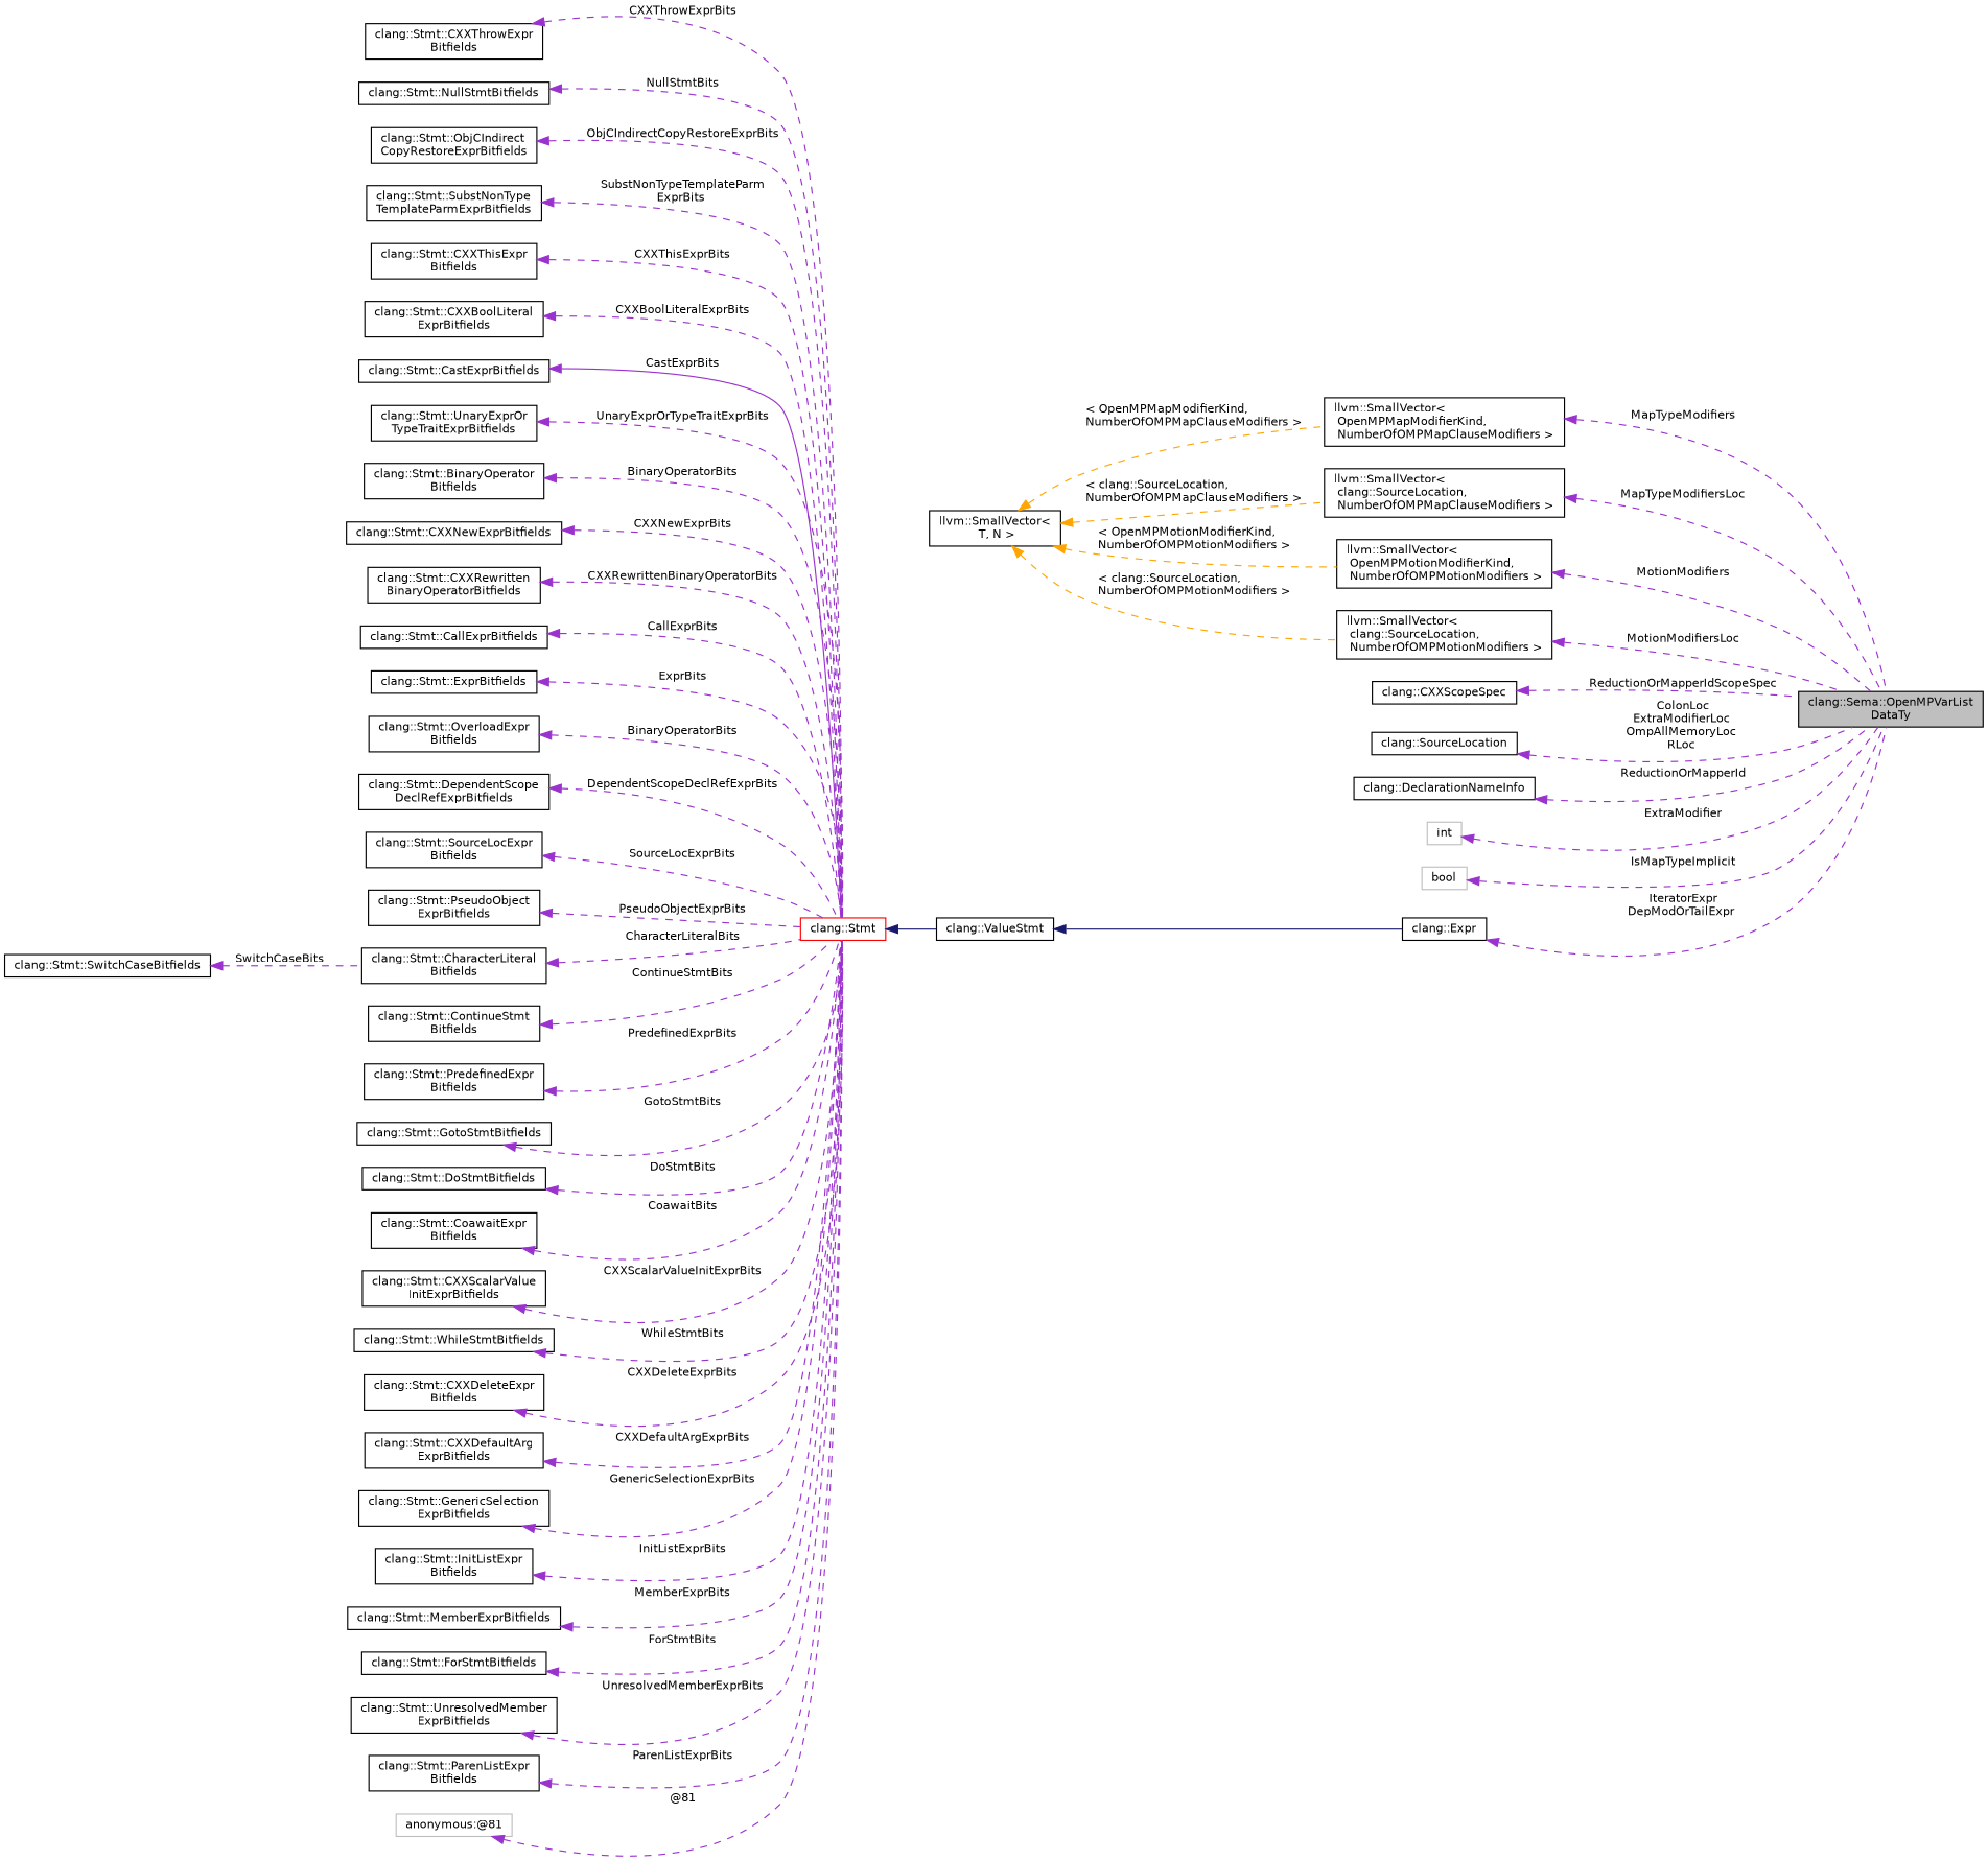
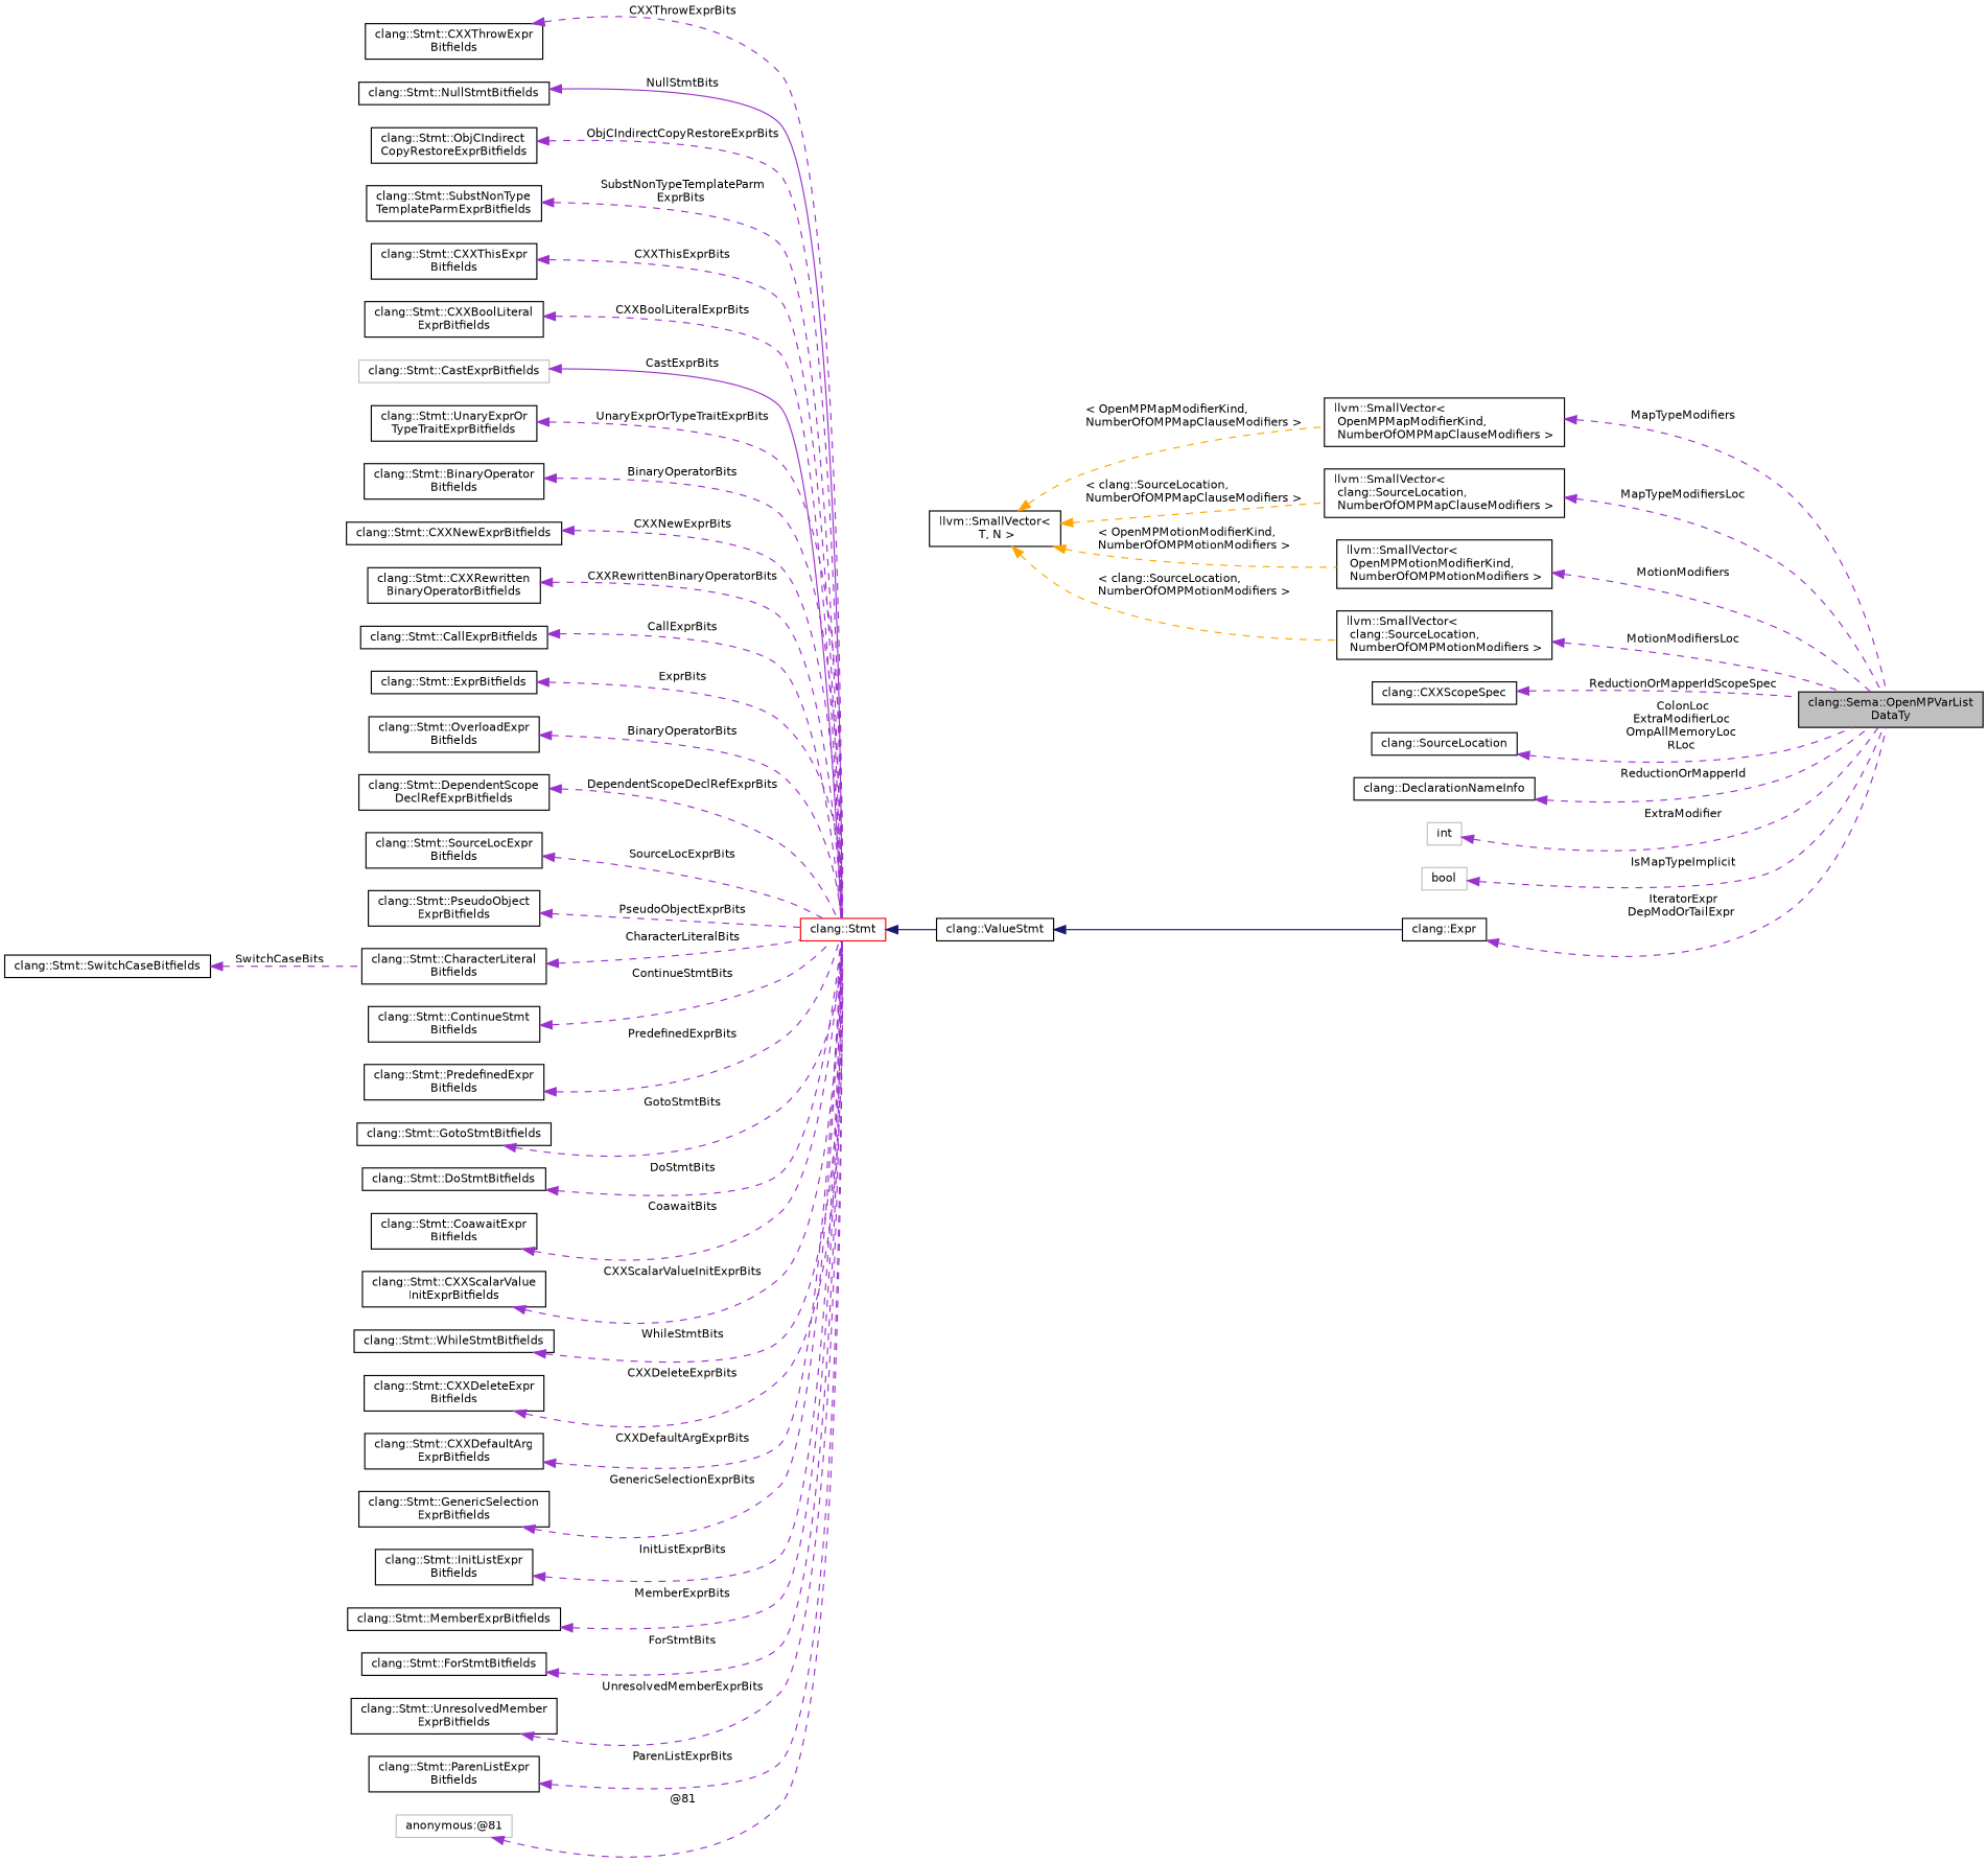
  digraph {
    fontname="DejaVu Sans"
    rankdir=LR
    node [color=black fontname="DejaVu Sans" fontsize=10 shape=record]
    edge [color=darkorchid3 dir=back fontname="DejaVu Sans" fontsize=10 labelfontname=Helvetica labelfontsize=10 style=dashed]
    n1 [fillcolor=grey75 fontcolor=black height=0.2 label="clang::Sema::OpenMPVarList\lDataTy" style=filled width=0.4]
    n2 [height=0.2 label="llvm::SmallVector\<\l OpenMPMapModifierKind,\l NumberOfOMPMapClauseModifiers \>" width=0.4]
    n3 [height=0.2 label="llvm::SmallVector\<\l T, N \>" width=0.4]
    n4 [height=0.2 label="llvm::SmallVector\<\l clang::SourceLocation,\l NumberOfOMPMapClauseModifiers \>" width=0.4]
    n5 [height=0.2 label="llvm::SmallVector\<\l OpenMPMotionModifierKind,\l NumberOfOMPMotionModifiers \>" width=0.4]
    n6 [height=0.2 label="llvm::SmallVector\<\l clang::SourceLocation,\l NumberOfOMPMotionModifiers \>" width=0.4]
    n7 [height=0.2 label="clang::CXXScopeSpec" width=0.4]
    n8 [height=0.2 label="clang::SourceLocation" width=0.4]
    n9 [height=0.2 label="clang::DeclarationNameInfo" width=0.4]
    n10 [color=grey75 height=0.2 label=int width=0.4]
    n11 [color=grey75 height=0.2 label=bool width=0.4]
    n12 [height=0.2 label="clang::Expr" width=0.4]
    n13 [height=0.2 label="clang::ValueStmt" width=0.4]
    n14 [color=red height=0.2 label="clang::Stmt" width=0.4]
    n15 [height=0.2 label="clang::Stmt::CXXThrowExpr\lBitfields" width=0.4]
    n16 [height=0.2 label="clang::Stmt::NullStmtBitfields" width=0.4]
    n17 [height=0.2 label="clang::Stmt::ObjCIndirect\lCopyRestoreExprBitfields" width=0.4]
    n18 [height=0.2 label="clang::Stmt::SubstNonType\lTemplateParmExprBitfields" width=0.4]
    n19 [height=0.2 label="clang::Stmt::CXXThisExpr\lBitfields" width=0.4]
    n20 [height=0.2 label="clang::Stmt::CXXBoolLiteral\lExprBitfields" width=0.4]
-   n21 [height=0.2 label="clang::Stmt::CastExprBitfields" width=0.4]
+   n21 [color=grey75 height=0.2 label="clang::Stmt::CastExprBitfields" width=0.4]
    n22 [height=0.2 label="clang::Stmt::UnaryExprOr\lTypeTraitExprBitfields" width=0.4]
    n23 [height=0.2 label="clang::Stmt::BinaryOperator\lBitfields" width=0.4]
    n24 [height=0.2 label="clang::Stmt::CXXNewExprBitfields" width=0.4]
    n25 [height=0.2 label="clang::Stmt::CXXRewritten\lBinaryOperatorBitfields" width=0.4]
    n26 [height=0.2 label="clang::Stmt::CallExprBitfields" width=0.4]
    n27 [height=0.2 label="clang::Stmt::ExprBitfields" width=0.4]
    n28 [height=0.2 label="clang::Stmt::OverloadExpr\lBitfields" width=0.4]
    n29 [height=0.2 label="clang::Stmt::DependentScope\lDeclRefExprBitfields" width=0.4]
    n30 [height=0.2 label="clang::Stmt::SourceLocExpr\lBitfields" width=0.4]
    n31 [height=0.2 label="clang::Stmt::PseudoObject\lExprBitfields" width=0.4]
    n32 [height=0.2 label="clang::Stmt::CharacterLiteral\lBitfields" width=0.4]
    n33 [height=0.2 label="clang::Stmt::ContinueStmt\lBitfields" width=0.4]
    n34 [height=0.2 label="clang::Stmt::PredefinedExpr\lBitfields" width=0.4]
    n35 [height=0.2 label="clang::Stmt::GotoStmtBitfields" width=0.4]
    n36 [height=0.2 label="clang::Stmt::DoStmtBitfields" width=0.4]
    n37 [height=0.2 label="clang::Stmt::CoawaitExpr\lBitfields" width=0.4]
    n38 [height=0.2 label="clang::Stmt::CXXScalarValue\lInitExprBitfields" width=0.4]
    n39 [height=0.2 label="clang::Stmt::WhileStmtBitfields" width=0.4]
    n40 [height=0.2 label="clang::Stmt::SwitchCaseBitfields" width=0.4]
    n41 [height=0.2 label="clang::Stmt::CXXDeleteExpr\lBitfields" width=0.4]
    n42 [height=0.2 label="clang::Stmt::CXXDefaultArg\lExprBitfields" width=0.4]
    n43 [height=0.2 label="clang::Stmt::GenericSelection\lExprBitfields" width=0.4]
    n44 [height=0.2 label="clang::Stmt::InitListExpr\lBitfields" width=0.4]
    n45 [height=0.2 label="clang::Stmt::MemberExprBitfields" width=0.4]
    n46 [height=0.2 label="clang::Stmt::ForStmtBitfields" width=0.4]
    n47 [height=0.2 label="clang::Stmt::UnresolvedMember\lExprBitfields" width=0.4]
    n48 [height=0.2 label="clang::Stmt::ParenListExpr\lBitfields" width=0.4]
    n49 [color=grey75 height=0.2 label="anonymous:@81" width=0.4]
    n2 -> n1 [label=" MapTypeModifiers"]
    n3 -> n2 [color=orange label=" \< OpenMPMapModifierKind,\l NumberOfOMPMapClauseModifiers \>"]
    n3 -> n4 [color=orange label=" \< clang::SourceLocation,\l NumberOfOMPMapClauseModifiers \>"]
    n3 -> n5 [color=orange label=" \< OpenMPMotionModifierKind,\l NumberOfOMPMotionModifiers \>"]
    n3 -> n6 [color=orange label=" \< clang::SourceLocation,\l NumberOfOMPMotionModifiers \>"]
    n4 -> n1 [label=" MapTypeModifiersLoc"]
    n5 -> n1 [label=" MotionModifiers"]
    n6 -> n1 [label=" MotionModifiersLoc"]
    n7 -> n1 [label=" ReductionOrMapperIdScopeSpec"]
    n8 -> n1 [label=" ColonLoc\nExtraModifierLoc\nOmpAllMemoryLoc\nRLoc"]
    n9 -> n1 [label=" ReductionOrMapperId"]
    n10 -> n1 [label=" ExtraModifier"]
    n11 -> n1 [label=" IsMapTypeImplicit"]
    n12 -> n1 [label=" IteratorExpr\nDepModOrTailExpr"]
    n13 -> n12 [color=midnightblue style=solid]
    n14 -> n13 [color=midnightblue style=solid]
    n15 -> n14 [label=" CXXThrowExprBits"]
-   n16 -> n14 [label=" NullStmtBits"]
+   n16 -> n14 [label=" NullStmtBits" style=solid]
    n17 -> n14 [label=" ObjCIndirectCopyRestoreExprBits"]
    n18 -> n14 [label=" SubstNonTypeTemplateParm\lExprBits"]
    n19 -> n14 [label=" CXXThisExprBits"]
    n20 -> n14 [label=" CXXBoolLiteralExprBits"]
    n21 -> n14 [label=" CastExprBits" style=solid]
    n22 -> n14 [label=" UnaryExprOrTypeTraitExprBits"]
    n23 -> n14 [label=" BinaryOperatorBits"]
    n24 -> n14 [label=" CXXNewExprBits"]
    n25 -> n14 [label=" CXXRewrittenBinaryOperatorBits"]
    n26 -> n14 [label=" CallExprBits"]
    n27 -> n14 [label=" ExprBits"]
    n28 -> n14 [label=" BinaryOperatorBits"]
    n29 -> n14 [label=" DependentScopeDeclRefExprBits"]
    n30 -> n14 [label=" SourceLocExprBits"]
    n31 -> n14 [label=" PseudoObjectExprBits"]
    n32 -> n14 [label=" CharacterLiteralBits"]
    n33 -> n14 [label=" ContinueStmtBits"]
    n34 -> n14 [label=" PredefinedExprBits"]
    n35 -> n14 [label=" GotoStmtBits"]
    n36 -> n14 [label=" DoStmtBits"]
    n37 -> n14 [label=" CoawaitBits"]
    n38 -> n14 [label=" CXXScalarValueInitExprBits"]
    n39 -> n14 [label=" WhileStmtBits"]
    n40 -> n32 [label=" SwitchCaseBits"]
    n41 -> n14 [label=" CXXDeleteExprBits"]
    n42 -> n14 [label=" CXXDefaultArgExprBits"]
    n43 -> n14 [label=" GenericSelectionExprBits"]
    n44 -> n14 [label=" InitListExprBits"]
    n45 -> n14 [label=" MemberExprBits"]
    n46 -> n14 [label=" ForStmtBits"]
    n47 -> n14 [label=" UnresolvedMemberExprBits"]
    n48 -> n14 [label=" ParenListExprBits"]
    n49 -> n14 [label=" @81"]
  }
